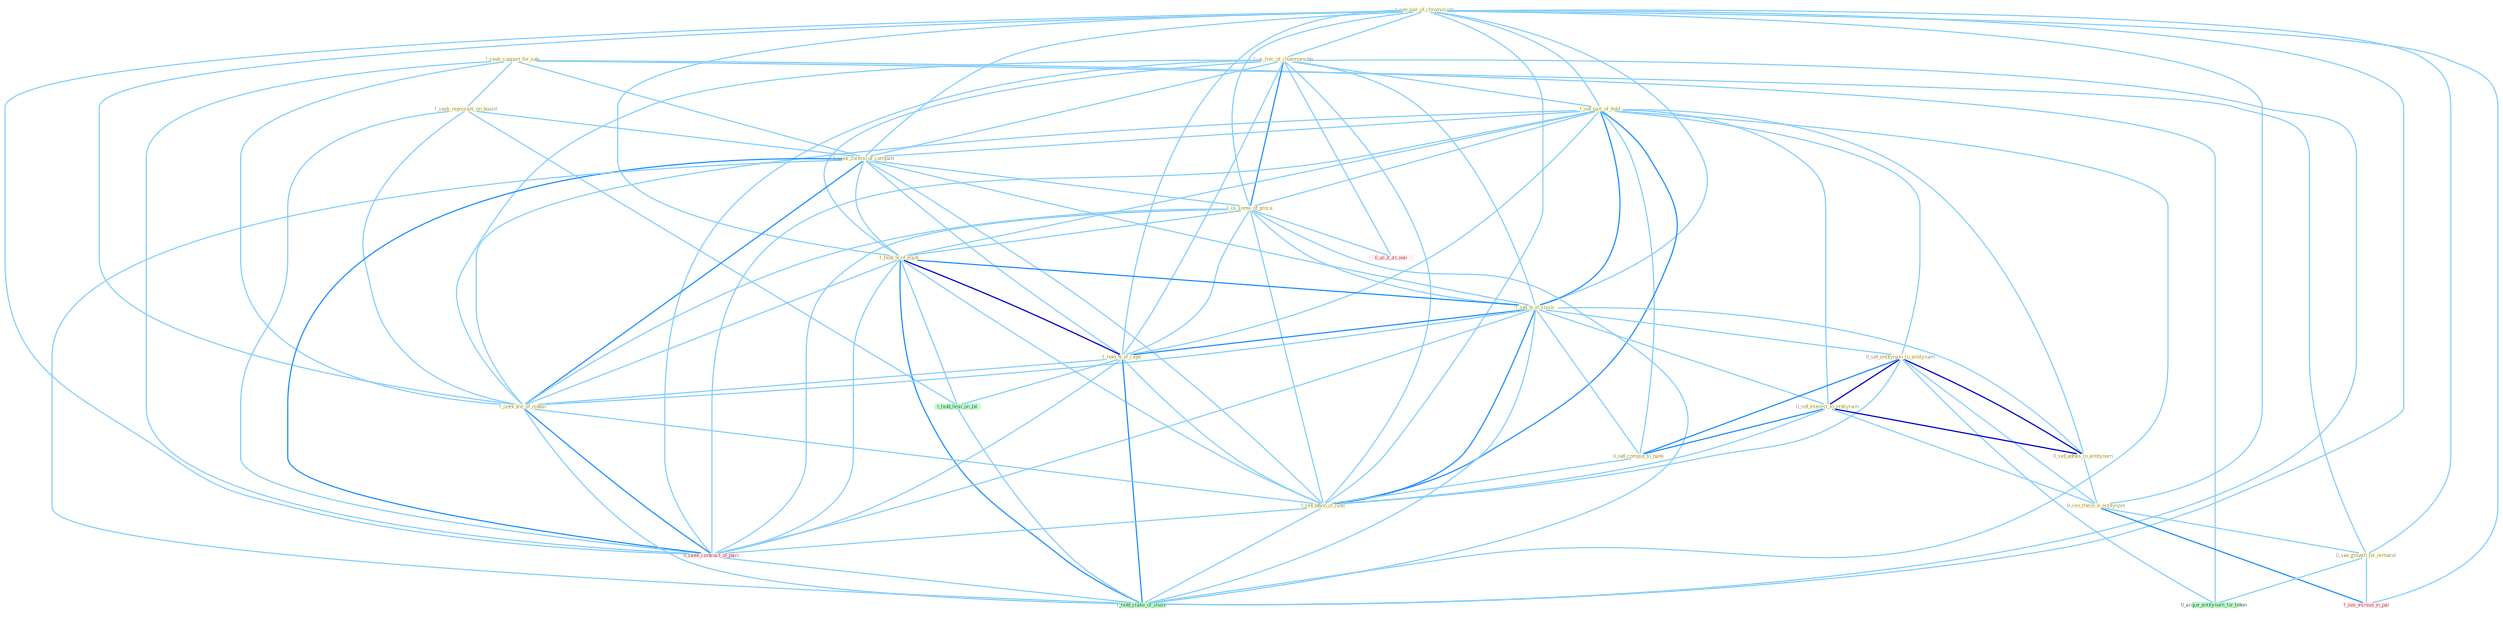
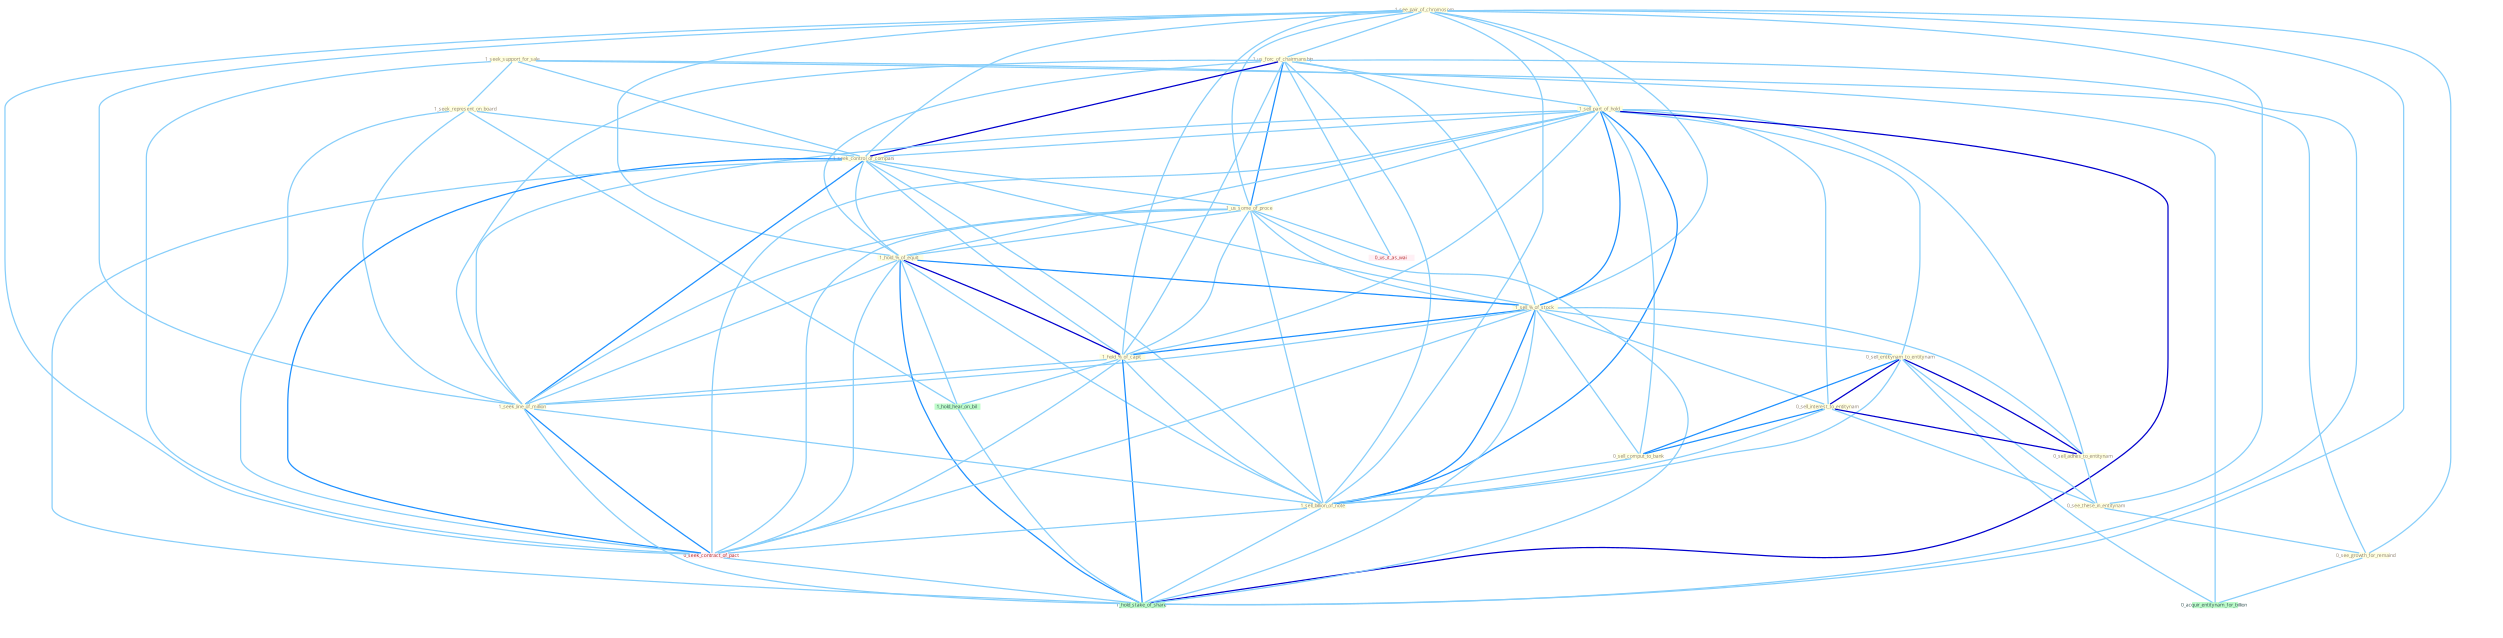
  graph {
    fontname="Open Sans"
    node [color="#ffffe0" fixedsize=true fontcolor="#8b7d6b" fontname="Open Sans" fontsize=4 shape=polygon style=filled]
    edge [color="#87cefa" fontname="Open Sans" w=1]
    "1_see_pair_of_chromosom " [height=.06 width=.5]
    "1_seek_support_for_sale " [height=.06 width=.5]
    "1_us_forc_of_chairmanship " [height=.06 width=.5]
    "1_sell_part_of_hold " [height=.06 width=.5]
    "1_seek_represent_on_board " [height=.06 width=.5]
    "1_seek_control_of_compani " [height=.06 width=.5]
    "1_us_some_of_proce " [height=.06 width=.5]
    "1_hold_%_of_equiti " [height=.06 width=.5]
    "1_sell_%_of_stock " [height=.06 width=.5]
    "0_sell_entitynam_to_entitynam " [height=.06 width=.5]
    "0_sell_interest_to_entitynam " [height=.06 width=.5]
    "0_sell_adhes_to_entitynam " [height=.06 width=.5]
    "0_see_these_in_entitynam " [height=.06 width=.5]
    "1_hold_%_of_capit " [height=.06 width=.5]
    "0_see_growth_for_remaind " [height=.06 width=.5]
    "0_sell_comput_to_bank " [height=.06 width=.5]
    "1_seek_line_of_million " [height=.06 width=.5]
    "1_sell_billion_of_note " [height=.06 width=.5]
    "0_seek_contract_of_pact " [color="#fff0f5" fontcolor="#b22222" height=.06 width=.5]
    "0_us_it_as_wai " [color="#fff0f5" fontcolor="#b22222" height=.06 width=.5]
-   "1_see_increas_in_pai " [color="#fff0f5" fontcolor="#b22222" height=.06 width=.5]
    "1_hold_stake_of_share " [color="#BDFCC9" fontcolor="#2f4f4f" height=.06 width=.5]
    "0_acquir_entitynam_for_billion " [color="#BDFCC9" fontcolor="#2f4f4f" height=.06 width=.5]
    "1_hold_hear_on_bill " [color="#BDFCC9" fontcolor="#2f4f4f" height=.06 width=.5]
    subgraph sub_1 {
      "1_see_pair_of_chromosom "
      "1_seek_support_for_sale "
      "1_us_forc_of_chairmanship "
      "1_sell_part_of_hold "
      "1_seek_represent_on_board "
      "1_seek_control_of_compani "
      "1_us_some_of_proce "
      "1_hold_%_of_equiti "
      "1_sell_%_of_stock "
      "0_sell_entitynam_to_entitynam "
      "0_sell_interest_to_entitynam "
      "0_sell_adhes_to_entitynam "
      "0_see_these_in_entitynam "
      "1_hold_%_of_capit "
      "0_see_growth_for_remaind "
      "0_sell_comput_to_bank "
      "1_seek_line_of_million "
      "1_sell_billion_of_note "
    }
    subgraph sub_2 {
      "0_seek_contract_of_pact "
      "0_us_it_as_wai "
-     "1_see_increas_in_pai "
    }
    "1_see_pair_of_chromosom " -- "1_us_forc_of_chairmanship "
    "1_see_pair_of_chromosom " -- "1_sell_part_of_hold "
    "1_see_pair_of_chromosom " -- "1_seek_control_of_compani "
    "1_see_pair_of_chromosom " -- "1_us_some_of_proce "
    "1_see_pair_of_chromosom " -- "1_hold_%_of_equiti "
    "1_see_pair_of_chromosom " -- "1_sell_%_of_stock "
    "1_see_pair_of_chromosom " -- "0_see_these_in_entitynam "
    "1_see_pair_of_chromosom " -- "1_hold_%_of_capit "
    "1_see_pair_of_chromosom " -- "0_see_growth_for_remaind "
    "1_see_pair_of_chromosom " -- "1_seek_line_of_million "
    "1_see_pair_of_chromosom " -- "1_sell_billion_of_note "
    "1_see_pair_of_chromosom " -- "0_seek_contract_of_pact "
-   "1_see_pair_of_chromosom " -- "1_see_increas_in_pai "
    "1_see_pair_of_chromosom " -- "1_hold_stake_of_share "
    "1_seek_support_for_sale " -- "1_seek_represent_on_board "
    "1_seek_support_for_sale " -- "1_seek_control_of_compani "
    "1_seek_support_for_sale " -- "0_see_growth_for_remaind "
-   "1_seek_support_for_sale " -- "1_seek_line_of_million "
    "1_seek_support_for_sale " -- "0_seek_contract_of_pact "
    "1_seek_support_for_sale " -- "0_acquir_entitynam_for_billion "
    "1_us_forc_of_chairmanship " -- "1_sell_part_of_hold "
-   "1_us_forc_of_chairmanship " -- "1_seek_control_of_compani "
+   "1_us_forc_of_chairmanship " -- "1_seek_control_of_compani " [color="#0000cd"]
    "1_us_forc_of_chairmanship " -- "1_us_some_of_proce " [color="#1e90ff" w=2]
    "1_us_forc_of_chairmanship " -- "1_hold_%_of_equiti "
    "1_us_forc_of_chairmanship " -- "1_sell_%_of_stock "
    "1_us_forc_of_chairmanship " -- "1_hold_%_of_capit "
    "1_us_forc_of_chairmanship " -- "1_seek_line_of_million "
    "1_us_forc_of_chairmanship " -- "1_sell_billion_of_note "
-   "1_us_forc_of_chairmanship " -- "0_seek_contract_of_pact "
    "1_us_forc_of_chairmanship " -- "0_us_it_as_wai "
    "1_us_forc_of_chairmanship " -- "1_hold_stake_of_share "
    "1_sell_part_of_hold " -- "1_seek_control_of_compani "
    "1_sell_part_of_hold " -- "1_us_some_of_proce "
    "1_sell_part_of_hold " -- "1_hold_%_of_equiti "
    "1_sell_part_of_hold " -- "1_sell_%_of_stock " [color="#1e90ff" w=2]
    "1_sell_part_of_hold " -- "0_sell_entitynam_to_entitynam "
    "1_sell_part_of_hold " -- "0_sell_interest_to_entitynam "
    "1_sell_part_of_hold " -- "0_sell_adhes_to_entitynam "
    "1_sell_part_of_hold " -- "1_hold_%_of_capit "
    "1_sell_part_of_hold " -- "0_sell_comput_to_bank "
    "1_sell_part_of_hold " -- "1_seek_line_of_million "
    "1_sell_part_of_hold " -- "1_sell_billion_of_note " [color="#1e90ff" w=2]
    "1_sell_part_of_hold " -- "0_seek_contract_of_pact "
-   "1_sell_part_of_hold " -- "1_hold_stake_of_share "
+   "1_sell_part_of_hold " -- "1_hold_stake_of_share " [color="#0000cd"]
    "1_seek_represent_on_board " -- "1_seek_control_of_compani "
    "1_seek_represent_on_board " -- "1_seek_line_of_million "
    "1_seek_represent_on_board " -- "0_seek_contract_of_pact "
    "1_seek_represent_on_board " -- "1_hold_hear_on_bill "
    "1_seek_control_of_compani " -- "1_us_some_of_proce "
    "1_seek_control_of_compani " -- "1_hold_%_of_equiti "
    "1_seek_control_of_compani " -- "1_sell_%_of_stock "
    "1_seek_control_of_compani " -- "1_hold_%_of_capit "
    "1_seek_control_of_compani " -- "1_seek_line_of_million " [color="#1e90ff" w=2]
    "1_seek_control_of_compani " -- "1_sell_billion_of_note "
    "1_seek_control_of_compani " -- "0_seek_contract_of_pact " [color="#1e90ff" w=2]
    "1_seek_control_of_compani " -- "1_hold_stake_of_share "
    "1_us_some_of_proce " -- "1_hold_%_of_equiti "
    "1_us_some_of_proce " -- "1_sell_%_of_stock "
    "1_us_some_of_proce " -- "1_hold_%_of_capit "
    "1_us_some_of_proce " -- "1_seek_line_of_million "
    "1_us_some_of_proce " -- "1_sell_billion_of_note "
    "1_us_some_of_proce " -- "0_seek_contract_of_pact "
    "1_us_some_of_proce " -- "0_us_it_as_wai "
    "1_us_some_of_proce " -- "1_hold_stake_of_share "
    "1_hold_%_of_equiti " -- "1_sell_%_of_stock " [color="#1e90ff" w=2]
    "1_hold_%_of_equiti " -- "1_hold_%_of_capit " [color="#0000cd" w=3]
    "1_hold_%_of_equiti " -- "1_seek_line_of_million "
    "1_hold_%_of_equiti " -- "1_sell_billion_of_note "
    "1_hold_%_of_equiti " -- "0_seek_contract_of_pact "
    "1_hold_%_of_equiti " -- "1_hold_stake_of_share " [color="#1e90ff" w=2]
    "1_hold_%_of_equiti " -- "1_hold_hear_on_bill "
    "1_sell_%_of_stock " -- "0_sell_entitynam_to_entitynam "
    "1_sell_%_of_stock " -- "0_sell_interest_to_entitynam "
    "1_sell_%_of_stock " -- "0_sell_adhes_to_entitynam "
    "1_sell_%_of_stock " -- "1_hold_%_of_capit " [color="#1e90ff" w=2]
    "1_sell_%_of_stock " -- "0_sell_comput_to_bank "
    "1_sell_%_of_stock " -- "1_seek_line_of_million "
    "1_sell_%_of_stock " -- "1_sell_billion_of_note " [color="#1e90ff" w=2]
    "1_sell_%_of_stock " -- "0_seek_contract_of_pact "
    "1_sell_%_of_stock " -- "1_hold_stake_of_share "
    "0_sell_entitynam_to_entitynam " -- "0_sell_interest_to_entitynam " [color="#0000cd" w=3]
    "0_sell_entitynam_to_entitynam " -- "0_sell_adhes_to_entitynam " [color="#0000cd" w=3]
    "0_sell_entitynam_to_entitynam " -- "0_see_these_in_entitynam "
    "0_sell_entitynam_to_entitynam " -- "0_sell_comput_to_bank " [color="#1e90ff" w=2]
    "0_sell_entitynam_to_entitynam " -- "1_sell_billion_of_note "
    "0_sell_entitynam_to_entitynam " -- "0_acquir_entitynam_for_billion "
    "0_sell_interest_to_entitynam " -- "0_sell_adhes_to_entitynam " [color="#0000cd" w=3]
    "0_sell_interest_to_entitynam " -- "0_see_these_in_entitynam "
    "0_sell_interest_to_entitynam " -- "0_sell_comput_to_bank " [color="#1e90ff" w=2]
    "0_sell_interest_to_entitynam " -- "1_sell_billion_of_note "
    "0_sell_adhes_to_entitynam " -- "0_see_these_in_entitynam "
    "0_see_these_in_entitynam " -- "0_see_growth_for_remaind "
-   "0_see_these_in_entitynam " -- "1_see_increas_in_pai " [color="#1e90ff" w=2]
    "1_hold_%_of_capit " -- "1_seek_line_of_million "
    "1_hold_%_of_capit " -- "1_sell_billion_of_note "
    "1_hold_%_of_capit " -- "0_seek_contract_of_pact "
    "1_hold_%_of_capit " -- "1_hold_stake_of_share " [color="#1e90ff" w=2]
    "1_hold_%_of_capit " -- "1_hold_hear_on_bill "
-   "0_see_growth_for_remaind " -- "1_see_increas_in_pai "
    "0_see_growth_for_remaind " -- "0_acquir_entitynam_for_billion "
    "0_sell_comput_to_bank " -- "1_sell_billion_of_note "
    "1_seek_line_of_million " -- "1_sell_billion_of_note "
    "1_seek_line_of_million " -- "0_seek_contract_of_pact " [color="#1e90ff" w=2]
    "1_seek_line_of_million " -- "1_hold_stake_of_share "
    "1_sell_billion_of_note " -- "0_seek_contract_of_pact "
    "1_sell_billion_of_note " -- "1_hold_stake_of_share "
    "0_seek_contract_of_pact " -- "1_hold_stake_of_share "
    "1_hold_hear_on_bill " -- "1_hold_stake_of_share "
  }
